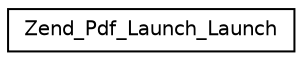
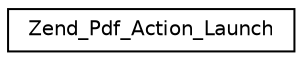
  digraph {
    rankdir=LR
-   n1 [color=black fillcolor=white fontname=Helvetica fontsize=10 height=0.2 label=Zend_Pdf_Launch_Launch shape=record style=filled width=0.4]
+   n1 [color=black fillcolor=white fontname=Helvetica fontsize=10 height=0.2 label=Zend_Pdf_Action_Launch shape=record style=filled width=0.4]
  }
